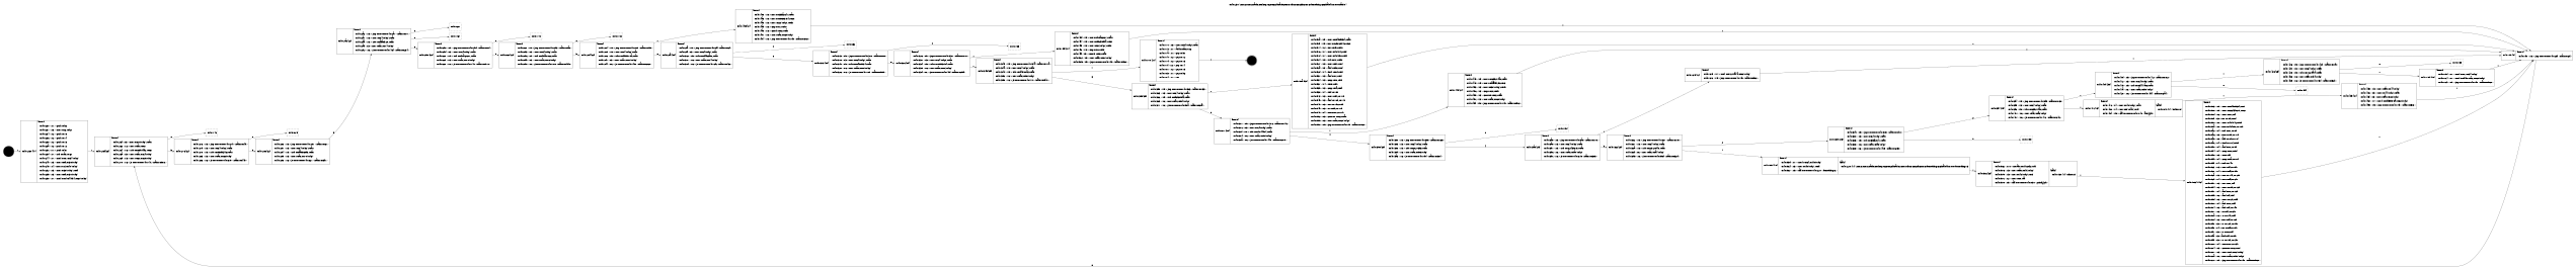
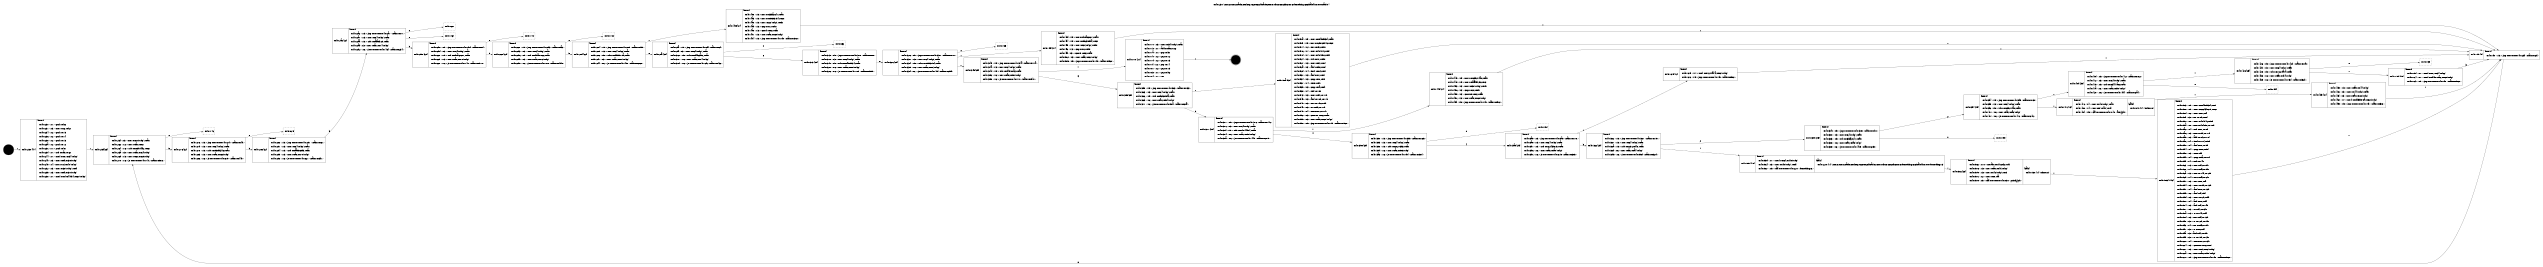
  digraph {
    label="0x401230 (/mnt/c/Users/mathe/Desktop/tcc/POCII/binaries/extr_rufussrcext2fscsum.c_do_nothing16_Final-ollvm.out::main(0))"
    labelloc=t
    rankdir=LR
    node [shape=record]
    Entry [fillcolor=black height=0.3 shape=circle style=filled width=0.3]
    n2 [label="{\n     0x401230 [47]\l\n     | [instrs]\l\n     &nbsp;&nbsp;0x401230 \<+1\>: push %rbp\l\n     &nbsp;&nbsp;0x401231 \<+3\>: mov %rsp,%rbp\l\n     &nbsp;&nbsp;0x401234 \<+2\>: push %r15\l\n     &nbsp;&nbsp;0x401236 \<+2\>: push %r14\l\n     &nbsp;&nbsp;0x401238 \<+2\>: push %r13\l\n     &nbsp;&nbsp;0x40123a \<+2\>: push %r12\l\n     &nbsp;&nbsp;0x40123c \<+1\>: push %rbx\l\n     &nbsp;&nbsp;0x40123d \<+7\>: sub $0xa8,%rsp\l\n     &nbsp;&nbsp;0x401244 \<+7\>: movl $0x0,-0x34(%rbp)\l\n     &nbsp;&nbsp;0x40124b \<+3\>: mov %edi,-0x38(%rbp)\l\n     &nbsp;&nbsp;0x40124e \<+4\>: mov %rsi,-0x40(%rbp)\l\n     &nbsp;&nbsp;0x401252 \<+3\>: mov -0x38(%rbp),%edi\l\n     &nbsp;&nbsp;0x401255 \<+3\>: mov %edi,-0x30(%rbp)\l\n     &nbsp;&nbsp;0x401258 \<+7\>: movl $0x1b844d84,-0x60(%rbp)\l\n  }"]
    n3 [label="{\n     0x40125f [23]\l\n     | [instrs]\l\n     &nbsp;&nbsp;0x40125f \<+3\>: mov -0x60(%rbp),%eax\l\n     &nbsp;&nbsp;0x401262 \<+2\>: mov %eax,%ecx\l\n     &nbsp;&nbsp;0x401264 \<+6\>: sub $0x85d7f4f2,%ecx\l\n     &nbsp;&nbsp;0x40126a \<+3\>: mov %eax,-0x64(%rbp)\l\n     &nbsp;&nbsp;0x40126d \<+3\>: mov %ecx,-0x68(%rbp)\l\n     &nbsp;&nbsp;0x401270 \<+6\>: je 000000000040174c \<main+0x51c\>\l\n  }"]
    n4 [label="{\n     0x40174c\l\n  }" style=dashed]
    n5 [label="{\n     0x401276 [22]\l\n     | [instrs]\l\n     &nbsp;&nbsp;0x401276 \<+5\>: jmp 000000000040127b \<main+0x4b\>\l\n     &nbsp;&nbsp;0x40127b \<+3\>: mov -0x64(%rbp),%eax\l\n     &nbsp;&nbsp;0x40127e \<+5\>: sub $0x958bf246,%eax\l\n     &nbsp;&nbsp;0x401283 \<+3\>: mov %eax,-0x6c(%rbp)\l\n     &nbsp;&nbsp;0x401286 \<+6\>: je 0000000000401679 \<main+0x449\>\l\n  }"]
    n6 [label="{\n     0x401679\l\n  }" style=dashed]
    n7 [label="{\n     0x40128c [22]\l\n     | [instrs]\l\n     &nbsp;&nbsp;0x40128c \<+5\>: jmp 0000000000401291 \<main+0x61\>\l\n     &nbsp;&nbsp;0x401291 \<+3\>: mov -0x64(%rbp),%eax\l\n     &nbsp;&nbsp;0x401294 \<+5\>: sub $0xaa9569d5,%eax\l\n     &nbsp;&nbsp;0x401299 \<+3\>: mov %eax,-0x70(%rbp)\l\n     &nbsp;&nbsp;0x40129c \<+6\>: je 0000000000401621 \<main+0x3f1\>\l\n  }"]
    n8 [label="{\n     0x4012a2 [22]\l\n     | [instrs]\l\n     &nbsp;&nbsp;0x4012a2 \<+5\>: jmp 00000000004012a7 \<main+0x77\>\l\n     &nbsp;&nbsp;0x4012a7 \<+3\>: mov -0x64(%rbp),%eax\l\n     &nbsp;&nbsp;0x4012aa \<+5\>: sub $0xafa9f729,%eax\l\n     &nbsp;&nbsp;0x4012af \<+3\>: mov %eax,-0x74(%rbp)\l\n     &nbsp;&nbsp;0x4012b2 \<+6\>: je 0000000000401464 \<main+0x234\>\l\n  }"]
    Exit [fillcolor=black height=0.3 peripheries=2 shape=circle style=filled width=0.3]
    n10 [label="{\n     0x401621\l\n  }" style=dashed]
    n11 [label="{\n     0x401464\l\n  }" style=dashed]
    n12 [label="{\n     0x4012b8 [22]\l\n     | [instrs]\l\n     &nbsp;&nbsp;0x4012b8 \<+5\>: jmp 00000000004012bd \<main+0x8d\>\l\n     &nbsp;&nbsp;0x4012bd \<+3\>: mov -0x64(%rbp),%eax\l\n     &nbsp;&nbsp;0x4012c0 \<+5\>: sub $0xb0a62607,%eax\l\n     &nbsp;&nbsp;0x4012c5 \<+3\>: mov %eax,-0x78(%rbp)\l\n     &nbsp;&nbsp;0x4012c8 \<+6\>: je 0000000000401740 \<main+0x510\>\l\n  }"]
    n13 [label="{\n     0x40143f\l\n  }" style=dashed]
    n14 [label="{\n     0x401740\l\n  }" style=dashed]
    n15 [label="{\n     0x4012ce [22]\l\n     | [instrs]\l\n     &nbsp;&nbsp;0x4012ce \<+5\>: jmp 00000000004012d3 \<main+0xa3\>\l\n     &nbsp;&nbsp;0x4012d3 \<+3\>: mov -0x64(%rbp),%eax\l\n     &nbsp;&nbsp;0x4012d6 \<+5\>: sub $0xb9a570cc,%eax\l\n     &nbsp;&nbsp;0x4012db \<+3\>: mov %eax,-0x7c(%rbp)\l\n     &nbsp;&nbsp;0x4012de \<+6\>: je 0000000000401708 \<main+0x4d8\>\l\n  }"]
    n16 [label="{\n     0x40175d [19]\l\n     | [instrs]\l\n     &nbsp;&nbsp;0x40175d \<+7\>: movl $0x0,-0x34(%rbp)\l\n     &nbsp;&nbsp;0x401764 \<+7\>: movl $0xf45708a2,-0x60(%rbp)\l\n     &nbsp;&nbsp;0x40176b \<+5\>: jmp 00000000004017f0 \<main+0x5c0\>\l\n  }"]
    n17 [label="{\n     0x4017f0 [5]\l\n     | [instrs]\l\n     &nbsp;&nbsp;0x4017f0 \<+5\>: jmp 000000000040125f \<main+0x2f\>\l\n  }"]
    n18 [label="{\n     0x401708\l\n  }" style=dashed]
    n19 [label="{\n     0x4012e4 [22]\l\n     | [instrs]\l\n     &nbsp;&nbsp;0x4012e4 \<+5\>: jmp 00000000004012e9 \<main+0xb9\>\l\n     &nbsp;&nbsp;0x4012e9 \<+3\>: mov -0x64(%rbp),%eax\l\n     &nbsp;&nbsp;0x4012ec \<+5\>: sub $0xdd95978a,%eax\l\n     &nbsp;&nbsp;0x4012f1 \<+3\>: mov %eax,-0x80(%rbp)\l\n     &nbsp;&nbsp;0x4012f4 \<+6\>: je 000000000040149e \<main+0x26e\>\l\n  }"]
    n20 [label="{\n     0x401426 [25]\l\n     | [instrs]\l\n     &nbsp;&nbsp;0x401426 \<+5\>: jmp 000000000040142b \<main+0x1fb\>\l\n     &nbsp;&nbsp;0x40142b \<+3\>: mov -0x64(%rbp),%eax\l\n     &nbsp;&nbsp;0x40142e \<+5\>: sub $0x7227fa7a,%eax\l\n     &nbsp;&nbsp;0x401433 \<+6\>: mov %eax,-0xb4(%rbp)\l\n     &nbsp;&nbsp;0x401439 \<+6\>: je 000000000040175d \<main+0x52d\>\l\n  }"]
    n21 [label="{\n     0x40149e [27]\l\n     | [instrs]\l\n     &nbsp;&nbsp;0x40149e \<+5\>: mov $0x3f6a2c41,%eax\l\n     &nbsp;&nbsp;0x4014a3 \<+5\>: mov $0xe9593154,%ecx\l\n     &nbsp;&nbsp;0x4014a8 \<+3\>: mov -0x2c(%rbp),%edx\l\n     &nbsp;&nbsp;0x4014ab \<+3\>: cmp $0x1,%edx\l\n     &nbsp;&nbsp;0x4014ae \<+3\>: cmovl %ecx,%eax\l\n     &nbsp;&nbsp;0x4014b1 \<+3\>: mov %eax,-0x60(%rbp)\l\n     &nbsp;&nbsp;0x4014b4 \<+5\>: jmp 00000000004017f0 \<main+0x5c0\>\l\n  }"]
    n22 [label="{\n     0x4012fa [25]\l\n     | [instrs]\l\n     &nbsp;&nbsp;0x4012fa \<+5\>: jmp 00000000004012ff \<main+0xcf\>\l\n     &nbsp;&nbsp;0x4012ff \<+3\>: mov -0x64(%rbp),%eax\l\n     &nbsp;&nbsp;0x401302 \<+5\>: sub $0xdf4c6a96,%eax\l\n     &nbsp;&nbsp;0x401307 \<+6\>: mov %eax,-0x84(%rbp)\l\n     &nbsp;&nbsp;0x40130d \<+6\>: je 00000000004016fc \<main+0x4cc\>\l\n  }"]
    n23 [label="{\n     0x4014d4\l\n  }" style=dashed]
    n24 [label="{\n     0x4016fc\l\n  }" style=dashed]
    n25 [label="{\n     0x401313 [25]\l\n     | [instrs]\l\n     &nbsp;&nbsp;0x401313 \<+5\>: jmp 0000000000401318 \<main+0xe8\>\l\n     &nbsp;&nbsp;0x401318 \<+3\>: mov -0x64(%rbp),%eax\l\n     &nbsp;&nbsp;0x40131b \<+5\>: sub $0xe4be5934,%eax\l\n     &nbsp;&nbsp;0x401320 \<+6\>: mov %eax,-0x88(%rbp)\l\n     &nbsp;&nbsp;0x401326 \<+6\>: je 0000000000401785 \<main+0x555\>\l\n  }"]
    n26 [label="{\n     0x401583 [146]\l\n     | [instrs]\l\n     &nbsp;&nbsp;0x401583 \<+5\>: mov $0xe4be5934,%esi\l\n     &nbsp;&nbsp;0x401588 \<+5\>: mov $0x2243b615,%ecx\l\n     &nbsp;&nbsp;0x40158d \<+2\>: mov $0x1,%dl\l\n     &nbsp;&nbsp;0x40158f \<+3\>: xor %r8d,%r8d\l\n     &nbsp;&nbsp;0x401592 \<+8\>: mov 0x40404c,%r9d\l\n     &nbsp;&nbsp;0x40159a \<+8\>: mov 0x404050,%r10d\l\n     &nbsp;&nbsp;0x4015a2 \<+4\>: sub $0x1,%r8d\l\n     &nbsp;&nbsp;0x4015a6 \<+3\>: mov %r9d,%r11d\l\n     &nbsp;&nbsp;0x4015a9 \<+3\>: add %r8d,%r11d\l\n     &nbsp;&nbsp;0x4015ac \<+4\>: imul %r11d,%r9d\l\n     &nbsp;&nbsp;0x4015b0 \<+4\>: and $0x1,%r9d\l\n     &nbsp;&nbsp;0x4015b4 \<+4\>: cmp $0x0,%r9d\l\n     &nbsp;&nbsp;0x4015b8 \<+3\>: sete %bl\l\n     &nbsp;&nbsp;0x4015bb \<+4\>: cmp $0xa,%r10d\l\n     &nbsp;&nbsp;0x4015bf \<+4\>: setl %r14b\l\n     &nbsp;&nbsp;0x4015c3 \<+3\>: mov %bl,%r15b\l\n     &nbsp;&nbsp;0x4015c6 \<+4\>: xor $0xff,%r15b\l\n     &nbsp;&nbsp;0x4015ca \<+3\>: mov %r14b,%r12b\l\n     &nbsp;&nbsp;0x4015cd \<+4\>: xor $0xff,%r12b\l\n     &nbsp;&nbsp;0x4015d1 \<+3\>: xor $0x0,%dl\l\n     &nbsp;&nbsp;0x4015d4 \<+3\>: mov %r15b,%r13b\l\n     &nbsp;&nbsp;0x4015d7 \<+4\>: and $0x0,%r13b\l\n     &nbsp;&nbsp;0x4015db \<+2\>: and %dl,%bl\l\n     &nbsp;&nbsp;0x4015dd \<+3\>: mov %r12b,%dil\l\n     &nbsp;&nbsp;0x4015e0 \<+4\>: and $0x0,%dil\l\n     &nbsp;&nbsp;0x4015e4 \<+3\>: and %dl,%r14b\l\n     &nbsp;&nbsp;0x4015e7 \<+3\>: or %bl,%r13b\l\n     &nbsp;&nbsp;0x4015ea \<+3\>: or %r14b,%dil\l\n     &nbsp;&nbsp;0x4015ed \<+3\>: xor %dil,%r13b\l\n     &nbsp;&nbsp;0x4015f0 \<+3\>: or %r12b,%r15b\l\n     &nbsp;&nbsp;0x4015f3 \<+4\>: xor $0xff,%r15b\l\n     &nbsp;&nbsp;0x4015f7 \<+3\>: or $0x0,%dl\l\n     &nbsp;&nbsp;0x4015fa \<+3\>: and %dl,%r15b\l\n     &nbsp;&nbsp;0x4015fd \<+3\>: or %r15b,%r13b\l\n     &nbsp;&nbsp;0x401600 \<+4\>: test $0x1,%r13b\l\n     &nbsp;&nbsp;0x401604 \<+3\>: cmovne %ecx,%esi\l\n     &nbsp;&nbsp;0x401607 \<+3\>: mov %esi,-0x60(%rbp)\l\n     &nbsp;&nbsp;0x40160a \<+6\>: mov %eax,-0xb8(%rbp)\l\n     &nbsp;&nbsp;0x401610 \<+5\>: jmp 00000000004017f0 \<main+0x5c0\>\l\n  }"]
    n27 [label="{\n     0x401785\l\n  }" style=dashed]
    n28 [label="{\n     0x40132c [25]\l\n     | [instrs]\l\n     &nbsp;&nbsp;0x40132c \<+5\>: jmp 0000000000401331 \<main+0x101\>\l\n     &nbsp;&nbsp;0x401331 \<+3\>: mov -0x64(%rbp),%eax\l\n     &nbsp;&nbsp;0x401334 \<+5\>: sub $0xe9593154,%eax\l\n     &nbsp;&nbsp;0x401339 \<+6\>: mov %eax,-0x8c(%rbp)\l\n     &nbsp;&nbsp;0x40133f \<+6\>: je 00000000004014ef \<main+0x2bf\>\l\n  }"]
    n29 [label="{\n     0x40156c [23]\l\n     | [instrs]\l\n     &nbsp;&nbsp;0x40156c \<+10\>: movabs $0x4020f2,%rdi\l\n     &nbsp;&nbsp;0x401576 \<+3\>: mov %eax,-0x4c(%rbp)\l\n     &nbsp;&nbsp;0x401579 \<+3\>: mov -0x4c(%rbp),%esi\l\n     &nbsp;&nbsp;0x40157c \<+2\>: mov $0x0,%al\l\n     &nbsp;&nbsp;0x40157e \<+5\>: call 0000000000401030 \<printf@plt\>\l\n     | [calls]\l\n     &nbsp;&nbsp;0x401030 \{1\} (unknown)\l\n  }"]
    n30 [label="{\n     0x4014ef [27]\l\n     | [instrs]\l\n     &nbsp;&nbsp;0x4014ef \<+5\>: mov $0xb0a62607,%eax\l\n     &nbsp;&nbsp;0x4014f4 \<+5\>: mov $0xf6d289da,%ecx\l\n     &nbsp;&nbsp;0x4014f9 \<+3\>: mov -0x2c(%rbp),%edx\l\n     &nbsp;&nbsp;0x4014fc \<+3\>: cmp $0x0,%edx\l\n     &nbsp;&nbsp;0x4014ff \<+3\>: cmove %ecx,%eax\l\n     &nbsp;&nbsp;0x401502 \<+3\>: mov %eax,-0x60(%rbp)\l\n     &nbsp;&nbsp;0x401505 \<+5\>: jmp 00000000004017f0 \<main+0x5c0\>\l\n  }"]
    n31 [label="{\n     0x401345 [25]\l\n     | [instrs]\l\n     &nbsp;&nbsp;0x401345 \<+5\>: jmp 000000000040134a \<main+0x11a\>\l\n     &nbsp;&nbsp;0x40134a \<+3\>: mov -0x64(%rbp),%eax\l\n     &nbsp;&nbsp;0x40134d \<+5\>: sub $0xf45708a2,%eax\l\n     &nbsp;&nbsp;0x401352 \<+6\>: mov %eax,-0x90(%rbp)\l\n     &nbsp;&nbsp;0x401358 \<+6\>: je 0000000000401770 \<main+0x540\>\l\n  }"]
    n32 [label="{\n     0x401489 [21]\l\n     | [instrs]\l\n     &nbsp;&nbsp;0x401489 \<+3\>: mov %eax,-0x44(%rbp)\l\n     &nbsp;&nbsp;0x40148c \<+3\>: mov -0x44(%rbp),%eax\l\n     &nbsp;&nbsp;0x40148f \<+3\>: mov %eax,-0x2c(%rbp)\l\n     &nbsp;&nbsp;0x401492 \<+7\>: movl $0xdd95978a,-0x60(%rbp)\l\n     &nbsp;&nbsp;0x401499 \<+5\>: jmp 00000000004017f0 \<main+0x5c0\>\l\n  }"]
    n33 [label="{\n     0x401770 [21]\l\n     | [instrs]\l\n     &nbsp;&nbsp;0x401770 \<+3\>: mov -0x34(%rbp),%eax\l\n     &nbsp;&nbsp;0x401773 \<+7\>: add $0xa8,%rsp\l\n     &nbsp;&nbsp;0x40177a \<+1\>: pop %rbx\l\n     &nbsp;&nbsp;0x40177b \<+2\>: pop %r12\l\n     &nbsp;&nbsp;0x40177d \<+2\>: pop %r13\l\n     &nbsp;&nbsp;0x40177f \<+2\>: pop %r14\l\n     &nbsp;&nbsp;0x401781 \<+2\>: pop %r15\l\n     &nbsp;&nbsp;0x401783 \<+1\>: pop %rbp\l\n     &nbsp;&nbsp;0x401784 \<+1\>: ret\l\n  }"]
    n34 [label="{\n     0x40135e [25]\l\n     | [instrs]\l\n     &nbsp;&nbsp;0x40135e \<+5\>: jmp 0000000000401363 \<main+0x133\>\l\n     &nbsp;&nbsp;0x401363 \<+3\>: mov -0x64(%rbp),%eax\l\n     &nbsp;&nbsp;0x401366 \<+5\>: sub $0xf6d289da,%eax\l\n     &nbsp;&nbsp;0x40136b \<+6\>: mov %eax,-0x94(%rbp)\l\n     &nbsp;&nbsp;0x401371 \<+6\>: je 000000000040150a \<main+0x2da\>\l\n  }"]
    n35 [label="{\n     0x40140d [25]\l\n     | [instrs]\l\n     &nbsp;&nbsp;0x40140d \<+5\>: jmp 0000000000401412 \<main+0x1e2\>\l\n     &nbsp;&nbsp;0x401412 \<+3\>: mov -0x64(%rbp),%eax\l\n     &nbsp;&nbsp;0x401415 \<+5\>: sub $0x6f441aec,%eax\l\n     &nbsp;&nbsp;0x40141a \<+6\>: mov %eax,-0xb0(%rbp)\l\n     &nbsp;&nbsp;0x401420 \<+6\>: je 00000000004014d4 \<main+0x2a4\>\l\n  }"]
    n36 [label="{\n     0x40150a [83]\l\n     | [instrs]\l\n     &nbsp;&nbsp;0x40150a \<+5\>: mov $0xe4be5934,%eax\l\n     &nbsp;&nbsp;0x40150f \<+5\>: mov $0x2512ed48,%ecx\l\n     &nbsp;&nbsp;0x401514 \<+2\>: xor %edx,%edx\l\n     &nbsp;&nbsp;0x401516 \<+7\>: mov 0x40404c,%esi\l\n     &nbsp;&nbsp;0x40151d \<+7\>: mov 0x404050,%edi\l\n     &nbsp;&nbsp;0x401524 \<+3\>: sub $0x1,%edx\l\n     &nbsp;&nbsp;0x401527 \<+3\>: mov %esi,%r8d\l\n     &nbsp;&nbsp;0x40152a \<+3\>: add %edx,%r8d\l\n     &nbsp;&nbsp;0x40152d \<+4\>: imul %r8d,%esi\l\n     &nbsp;&nbsp;0x401531 \<+3\>: and $0x1,%esi\l\n     &nbsp;&nbsp;0x401534 \<+3\>: cmp $0x0,%esi\l\n     &nbsp;&nbsp;0x401537 \<+4\>: sete %r9b\l\n     &nbsp;&nbsp;0x40153b \<+3\>: cmp $0xa,%edi\l\n     &nbsp;&nbsp;0x40153e \<+4\>: setl %r10b\l\n     &nbsp;&nbsp;0x401542 \<+3\>: mov %r9b,%r11b\l\n     &nbsp;&nbsp;0x401545 \<+3\>: and %r10b,%r11b\l\n     &nbsp;&nbsp;0x401548 \<+3\>: xor %r10b,%r9b\l\n     &nbsp;&nbsp;0x40154b \<+3\>: or %r9b,%r11b\l\n     &nbsp;&nbsp;0x40154e \<+4\>: test $0x1,%r11b\l\n     &nbsp;&nbsp;0x401552 \<+3\>: cmovne %ecx,%eax\l\n     &nbsp;&nbsp;0x401555 \<+3\>: mov %eax,-0x60(%rbp)\l\n     &nbsp;&nbsp;0x401558 \<+5\>: jmp 00000000004017f0 \<main+0x5c0\>\l\n  }"]
    n37 [label="{\n     0x401377 [25]\l\n     | [instrs]\l\n     &nbsp;&nbsp;0x401377 \<+5\>: jmp 000000000040137c \<main+0x14c\>\l\n     &nbsp;&nbsp;0x40137c \<+3\>: mov -0x64(%rbp),%eax\l\n     &nbsp;&nbsp;0x40137f \<+5\>: sub $0x1b844d84,%eax\l\n     &nbsp;&nbsp;0x401384 \<+6\>: mov %eax,-0x98(%rbp)\l\n     &nbsp;&nbsp;0x40138a \<+6\>: je 0000000000401449 \<main+0x219\>\l\n  }"]
    n38 [label="{\n     0x40147c [13]\l\n     | [instrs]\l\n     &nbsp;&nbsp;0x40147c \<+4\>: mov -0x40(%rbp),%rax\l\n     &nbsp;&nbsp;0x401480 \<+4\>: mov 0x8(%rax),%rdi\l\n     &nbsp;&nbsp;0x401484 \<+5\>: call 0000000000401040 \<atoi@plt\>\l\n     | [calls]\l\n     &nbsp;&nbsp;0x401040 \{1\} (unknown)\l\n  }"]
    n39 [label="{\n     0x401449 [27]\l\n     | [instrs]\l\n     &nbsp;&nbsp;0x401449 \<+5\>: mov $0x63927da0,%eax\l\n     &nbsp;&nbsp;0x40144e \<+5\>: mov $0xafa9f729,%ecx\l\n     &nbsp;&nbsp;0x401453 \<+3\>: mov -0x30(%rbp),%edx\l\n     &nbsp;&nbsp;0x401456 \<+3\>: cmp $0x2,%edx\l\n     &nbsp;&nbsp;0x401459 \<+3\>: cmovne %ecx,%eax\l\n     &nbsp;&nbsp;0x40145c \<+3\>: mov %eax,-0x60(%rbp)\l\n     &nbsp;&nbsp;0x40145f \<+5\>: jmp 00000000004017f0 \<main+0x5c0\>\l\n  }"]
    n40 [label="{\n     0x401390 [25]\l\n     | [instrs]\l\n     &nbsp;&nbsp;0x401390 \<+5\>: jmp 0000000000401395 \<main+0x165\>\l\n     &nbsp;&nbsp;0x401395 \<+3\>: mov -0x64(%rbp),%eax\l\n     &nbsp;&nbsp;0x401398 \<+5\>: sub $0x2027cfc5,%eax\l\n     &nbsp;&nbsp;0x40139d \<+6\>: mov %eax,-0x9c(%rbp)\l\n     &nbsp;&nbsp;0x4013a3 \<+6\>: je 00000000004017bd \<main+0x58d\>\l\n  }"]
    n41 [label="{\n     0x4013f4 [25]\l\n     | [instrs]\l\n     &nbsp;&nbsp;0x4013f4 \<+5\>: jmp 00000000004013f9 \<main+0x1c9\>\l\n     &nbsp;&nbsp;0x4013f9 \<+3\>: mov -0x64(%rbp),%eax\l\n     &nbsp;&nbsp;0x4013fc \<+5\>: sub $0x63927da0,%eax\l\n     &nbsp;&nbsp;0x401401 \<+6\>: mov %eax,-0xac(%rbp)\l\n     &nbsp;&nbsp;0x401407 \<+6\>: je 000000000040147c \<main+0x24c\>\l\n  }"]
    n42 [label="{\n     0x4017bd\l\n  }" style=dashed]
    n43 [label="{\n     0x4013a9 [25]\l\n     | [instrs]\l\n     &nbsp;&nbsp;0x4013a9 \<+5\>: jmp 00000000004013ae \<main+0x17e\>\l\n     &nbsp;&nbsp;0x4013ae \<+3\>: mov -0x64(%rbp),%eax\l\n     &nbsp;&nbsp;0x4013b1 \<+5\>: sub $0x2243b615,%eax\l\n     &nbsp;&nbsp;0x4013b6 \<+6\>: mov %eax,-0xa0(%rbp)\l\n     &nbsp;&nbsp;0x4013bc \<+6\>: je 0000000000401615 \<main+0x3e5\>\l\n  }"]
    n44 [label="{\n     0x4014b9\l\n  }" style=dashed]
    n45 [label="{\n     0x401615 [12]\l\n     | [instrs]\l\n     &nbsp;&nbsp;0x401615 \<+7\>: movl $0x7227fa7a,-0x60(%rbp)\l\n     &nbsp;&nbsp;0x40161c \<+5\>: jmp 00000000004017f0 \<main+0x5c0\>\l\n  }"]
    n46 [label="{\n     0x4013c2 [25]\l\n     | [instrs]\l\n     &nbsp;&nbsp;0x4013c2 \<+5\>: jmp 00000000004013c7 \<main+0x197\>\l\n     &nbsp;&nbsp;0x4013c7 \<+3\>: mov -0x64(%rbp),%eax\l\n     &nbsp;&nbsp;0x4013ca \<+5\>: sub $0x2512ed48,%eax\l\n     &nbsp;&nbsp;0x4013cf \<+6\>: mov %eax,-0xa4(%rbp)\l\n     &nbsp;&nbsp;0x4013d5 \<+6\>: je 000000000040155d \<main+0x32d\>\l\n  }"]
    n47 [label="{\n     0x4013db [25]\l\n     | [instrs]\l\n     &nbsp;&nbsp;0x4013db \<+5\>: jmp 00000000004013e0 \<main+0x1b0\>\l\n     &nbsp;&nbsp;0x4013e0 \<+3\>: mov -0x64(%rbp),%eax\l\n     &nbsp;&nbsp;0x4013e3 \<+5\>: sub $0x3f6a2c41,%eax\l\n     &nbsp;&nbsp;0x4013e8 \<+6\>: mov %eax,-0xa8(%rbp)\l\n     &nbsp;&nbsp;0x4013ee \<+6\>: je 00000000004014b9 \<main+0x289\>\l\n  }"]
    n48 [label="{\n     0x40155d [15]\l\n     | [instrs]\l\n     &nbsp;&nbsp;0x40155d \<+7\>: movl $0x64,-0x48(%rbp)\l\n     &nbsp;&nbsp;0x401564 \<+3\>: mov -0x48(%rbp),%edi\l\n     &nbsp;&nbsp;0x401567 \<+5\>: call 0000000000401220 \<do_nothing16\>\l\n     | [calls]\l\n     &nbsp;&nbsp;0x401220 \{1\} (/mnt/c/Users/mathe/Desktop/tcc/POCII/binaries/extr_rufussrcext2fscsum.c_do_nothing16_Final-ollvm.out::do_nothing16)\l\n  }"]
    Entry -> n2 [label=" 1"]
    n2 -> n3 [label=" 1"]
    n3 -> n4 [label=" 0"]
    n3 -> n5 [label=" 9"]
    n5 -> n6 [label=" 0"]
    n5 -> n7 [label=" 9"]
    n7 -> n8 [label=" 9"]
    n8 -> n10 [label=" 0"]
    n8 -> n11 [label=" 0"]
    n8 -> n12 [label=" 9"]
    n12 -> n14 [label=" 0"]
    n12 -> n15 [label=" 9"]
    n15 -> n18 [label=" 0"]
    n15 -> n19 [label=" 9"]
-   n16 -> n17 [label=" 1"]
+   n16 -> n17 [label=" 3"]
    n17 -> n3 [label=" 8"]
    n19 -> n21 [label=" 1"]
    n19 -> n22 [label=" 8"]
    n20 -> n13 [label=" 0"]
    n20 -> n16 [label=" 1"]
    n21 -> n17 [label=" 1"]
    n22 -> n24 [label=" 0"]
    n22 -> n25 [label=" 8"]
-   n25 -> n27 [label=" 0"]
+   n28 -> n27 [label=" 0"]
    n25 -> n28 [label=" 8"]
    n26 -> n17 [label=" 7"]
    n28 -> n30 [label=" 1"]
    n28 -> n31 [label=" 7"]
    n29 -> n26 [label=" 1"]
    n30 -> n17 [label=" 1"]
    n31 -> n33 [label=" 1"]
    n31 -> n34 [label=" 6"]
    n32 -> n17 [label=" 1"]
    n33 -> Exit [label=" 1"]
    n34 -> n36 [label=" 1"]
    n34 -> n37 [label=" 5"]
    n35 -> n20 [label=" 1"]
    n35 -> n23 [label=" 0"]
    n36 -> n17 [label=" 1"]
    n37 -> n39 [label=" 1"]
    n37 -> n40 [label=" 4"]
    n38 -> n32 [label=" 1"]
    n39 -> n17 [label=" 1"]
    n40 -> n42 [label=" 0"]
    n40 -> n43 [label=" 4"]
    n41 -> n35 [label=" 1"]
    n41 -> n38 [label=" 1"]
    n43 -> n45 [label=" 1"]
    n43 -> n46 [label=" 3"]
    n45 -> n17 [label=" 1"]
    n46 -> n47 [label=" 2"]
    n46 -> n48 [label=" 1"]
    n47 -> n41 [label=" 2"]
    n47 -> n44 [label=" 0"]
    n48 -> n29 [label=" 1"]
  }
